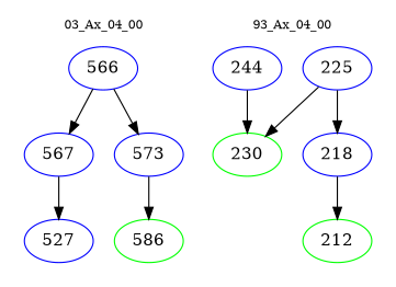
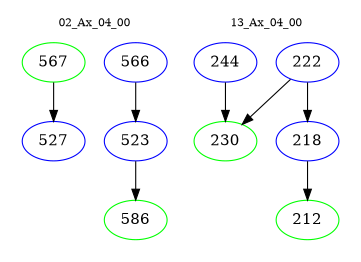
  digraph {
    node [color=blue]
    edge [color=black]
    n1 [label=566]
-   n2 [label=567]
-   n3 [label=573]
+   n2 [color=green label=567]
+   n3 [label=523]
    n4 [label=527]
    n5 [color=green label=586]
-   n6 [label=225]
+   n6 [label=222]
    n7 [label=218]
    n8 [color=green label=230]
    n9 [color=green label=212]
    n10 [label=244]
    subgraph cluster_1 {
      color=white
      fontsize=10
-     label="03_Ax_04_00"
+     label="02_Ax_04_00"
      n1
      n2
      n3
      n4
      n5
    }
    subgraph cluster_2 {
      color=white
      fontsize=10
-     label="93_Ax_04_00"
+     label="13_Ax_04_00"
      n6
      n7
      n8
      n9
      n10
    }
-   n1 -> n2
    n1 -> n3
    n2 -> n4
    n3 -> n5
    n6 -> n7
    n6 -> n8
    n7 -> n9
    n10 -> n8
  }
